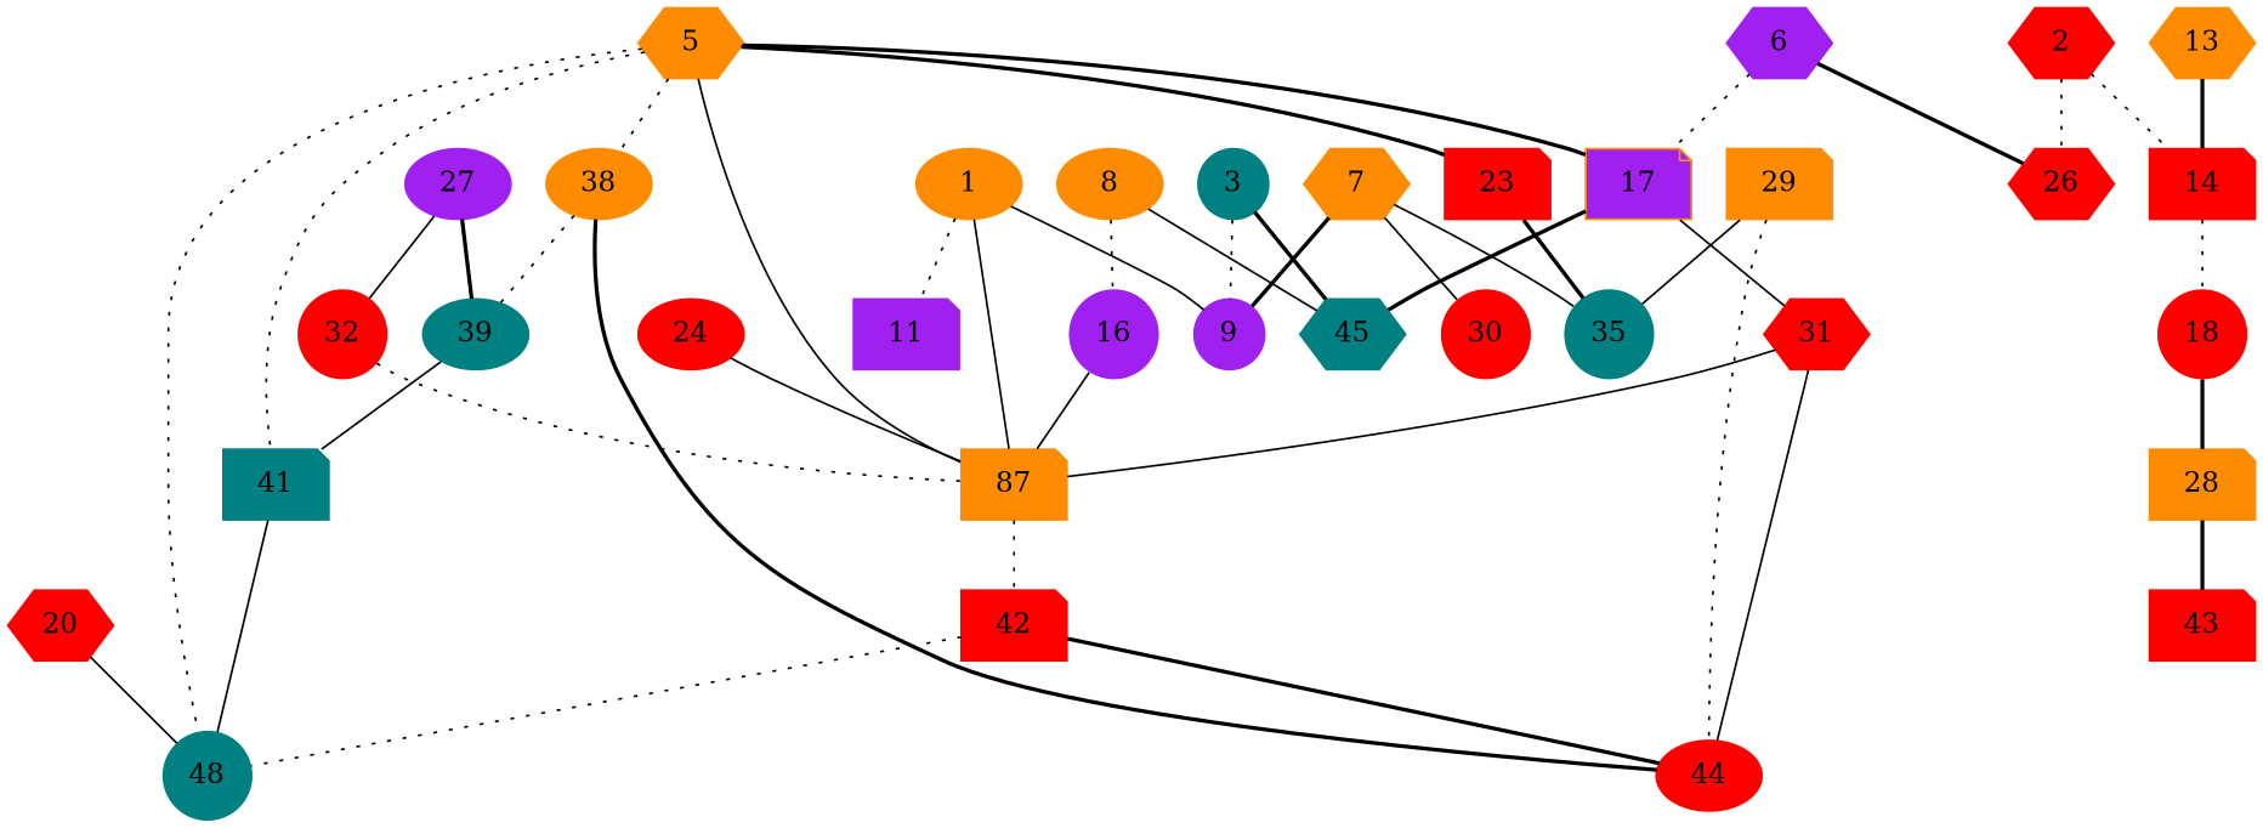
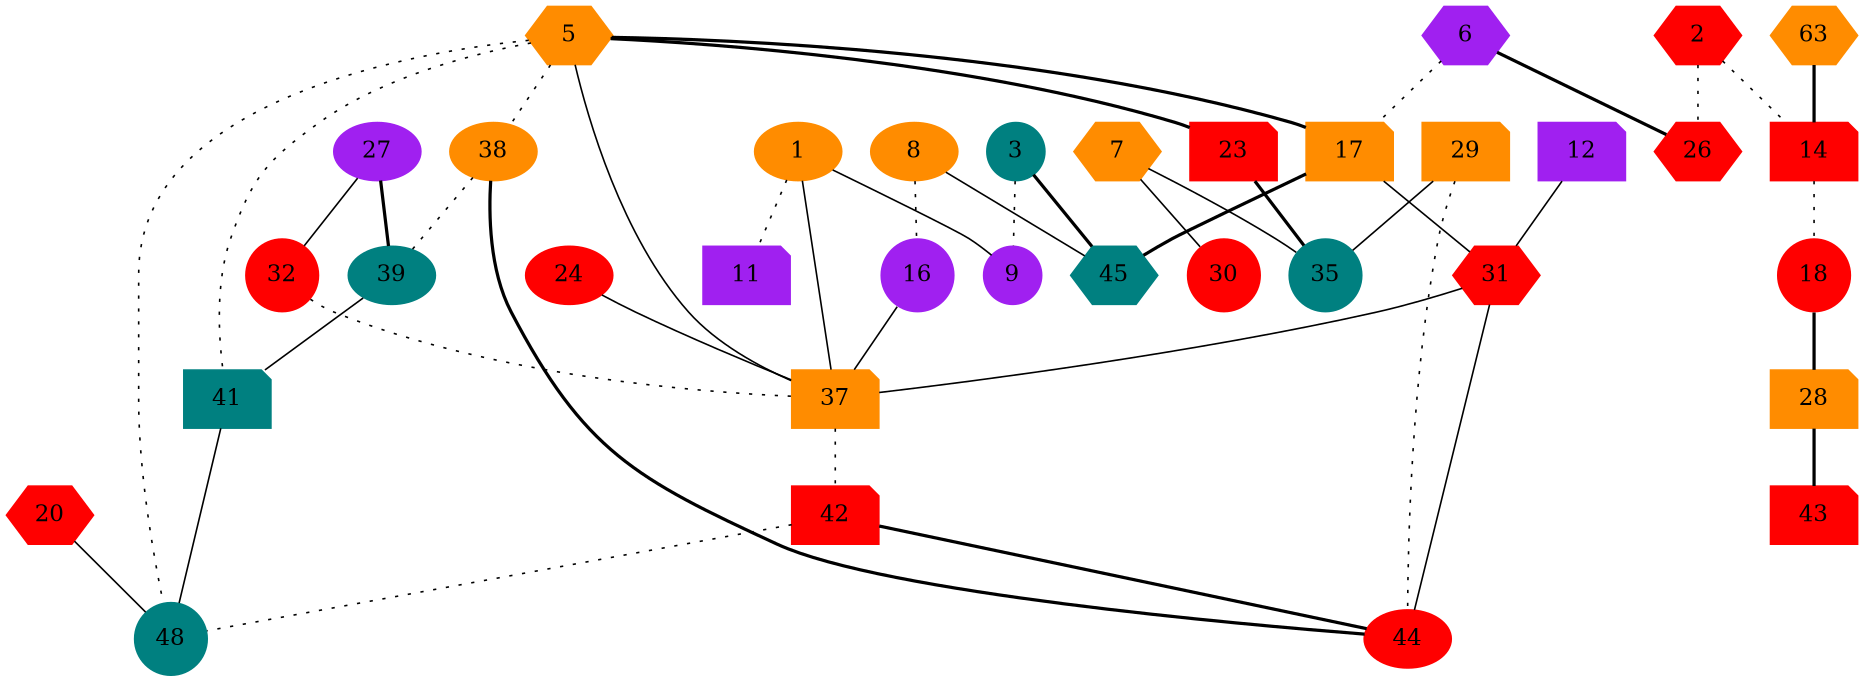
  graph {
    node [color=red shape=note style=filled]
    edge [style=solid weight=1.0]
    1 [color=darkorange shape=ellipse]
    9 [color=purple shape=circle]
    11 [color=purple]
-   37 [color=darkorange label=87]
+   37 [color=darkorange]
    42
    2 [shape=hexagon]
    14
    26 [shape=hexagon]
    18 [shape=circle]
    3 [color=teal shape=circle]
    45 [color=teal shape=hexagon]
    5 [color=darkorange shape=hexagon]
-   17 [color=darkorange fillcolor=purple]
+   17 [color=darkorange]
    23
    38 [color=darkorange shape=ellipse]
    41 [color=teal]
    48 [color=teal shape=circle]
    31 [shape=hexagon]
    35 [color=teal shape=circle]
    39 [color=teal shape=ellipse]
    44 [shape=ellipse]
    6 [color=purple shape=hexagon]
    7 [color=darkorange shape=hexagon]
    30 [shape=circle]
    8 [color=darkorange shape=ellipse]
    16 [color=purple shape=circle]
-   13 [color=darkorange shape=hexagon]
+   13 [color=darkorange shape=hexagon label=63]
+   12 [color=purple]
    29 [color=darkorange]
    28 [color=darkorange]
    43
    20 [shape=hexagon]
    24 [shape=ellipse]
    27 [color=purple shape=ellipse]
    32 [shape=circle]
    1 -- 9
    1 -- 11 [style=dotted]
    1 -- 37
    37 -- 42 [style=dotted]
    42 -- 48 [style=dotted]
    42 -- 44 [style=bold]
    2 -- 14 [style=dotted]
    2 -- 26 [style=dotted]
    14 -- 18 [style=dotted]
    18 -- 28 [style=bold]
    3 -- 9 [style=dotted]
    3 -- 45 [style=bold]
    5 -- 37
    5 -- 17 [style=bold]
    5 -- 23 [style=bold]
    5 -- 38 [style=dotted]
    5 -- 41 [style=dotted]
    5 -- 48 [style=dotted]
    17 -- 45 [style=bold]
    17 -- 31
    23 -- 35 [style=bold]
    38 -- 39 [style=dotted]
    38 -- 44 [style=bold]
    41 -- 48
    31 -- 37 [weight=2.0]
    31 -- 44 [weight=2.0]
    39 -- 41
    6 -- 26 [style=bold]
    6 -- 17 [style=dotted]
-   7 -- 9 [style=bold]
    7 -- 35
    7 -- 30
    8 -- 45
    8 -- 16 [style=dotted]
    16 -- 37
    13 -- 14 [style=bold]
+   12 -- 31
    29 -- 35
    29 -- 44 [style=dotted]
    28 -- 43 [style=bold]
    20 -- 48
    24 -- 37
    27 -- 39 [style=bold weight=2.0]
    27 -- 32
    32 -- 37 [style=dotted]
  }
